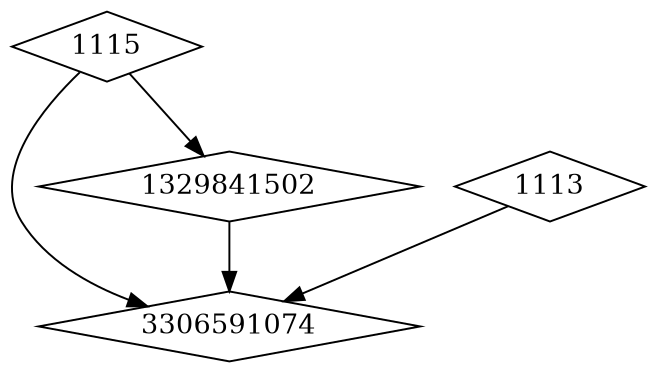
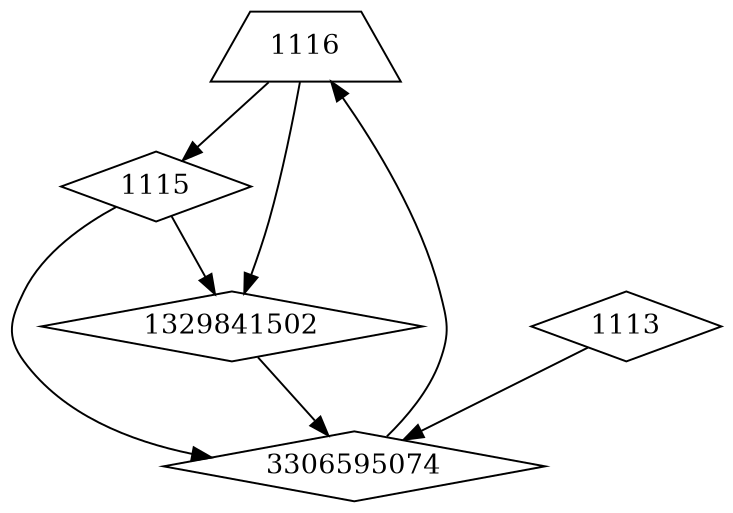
  strict digraph {
    node [shape=diamond]
-   3306591074
+   1116 [shape=trapezium]
+   3306591074 [label=3306595074]
    1115
    1329841502
    1113
+   1116 -> 1115
+   1116 -> 1329841502
+   3306591074 -> 1116
    1115 -> 3306591074
    1115 -> 1329841502
    1329841502 -> 3306591074
    1113 -> 3306591074
  }
